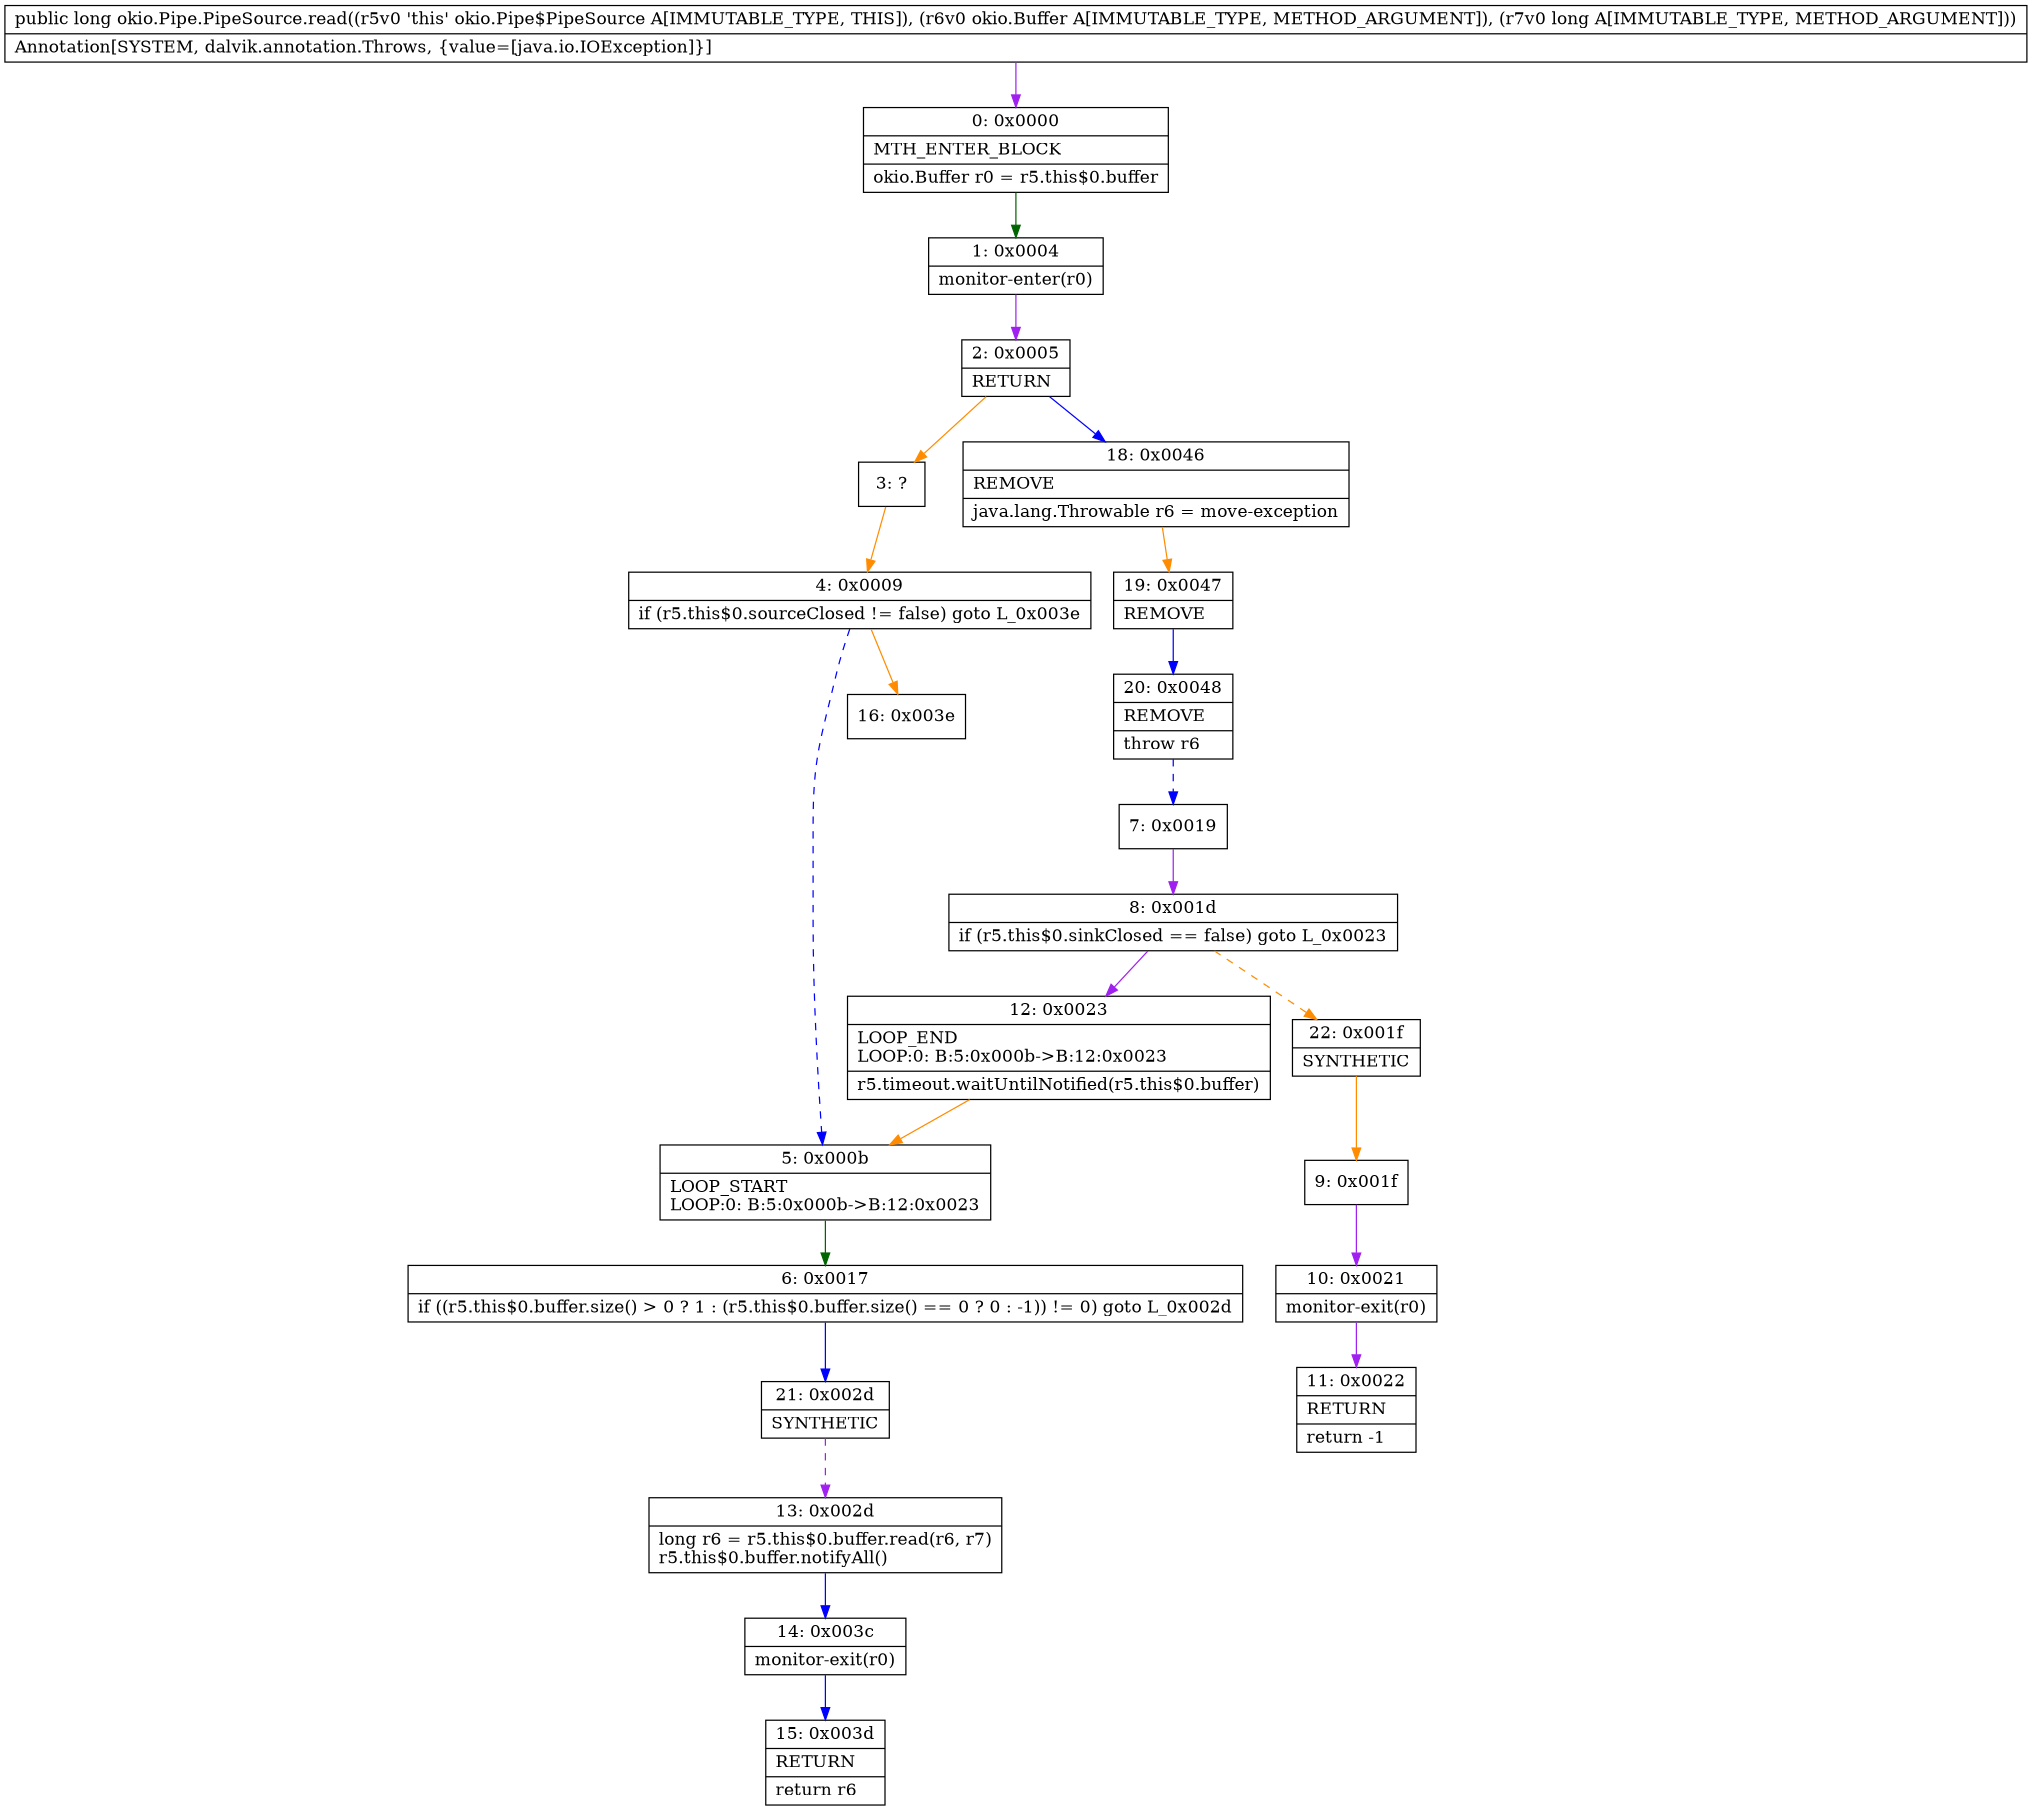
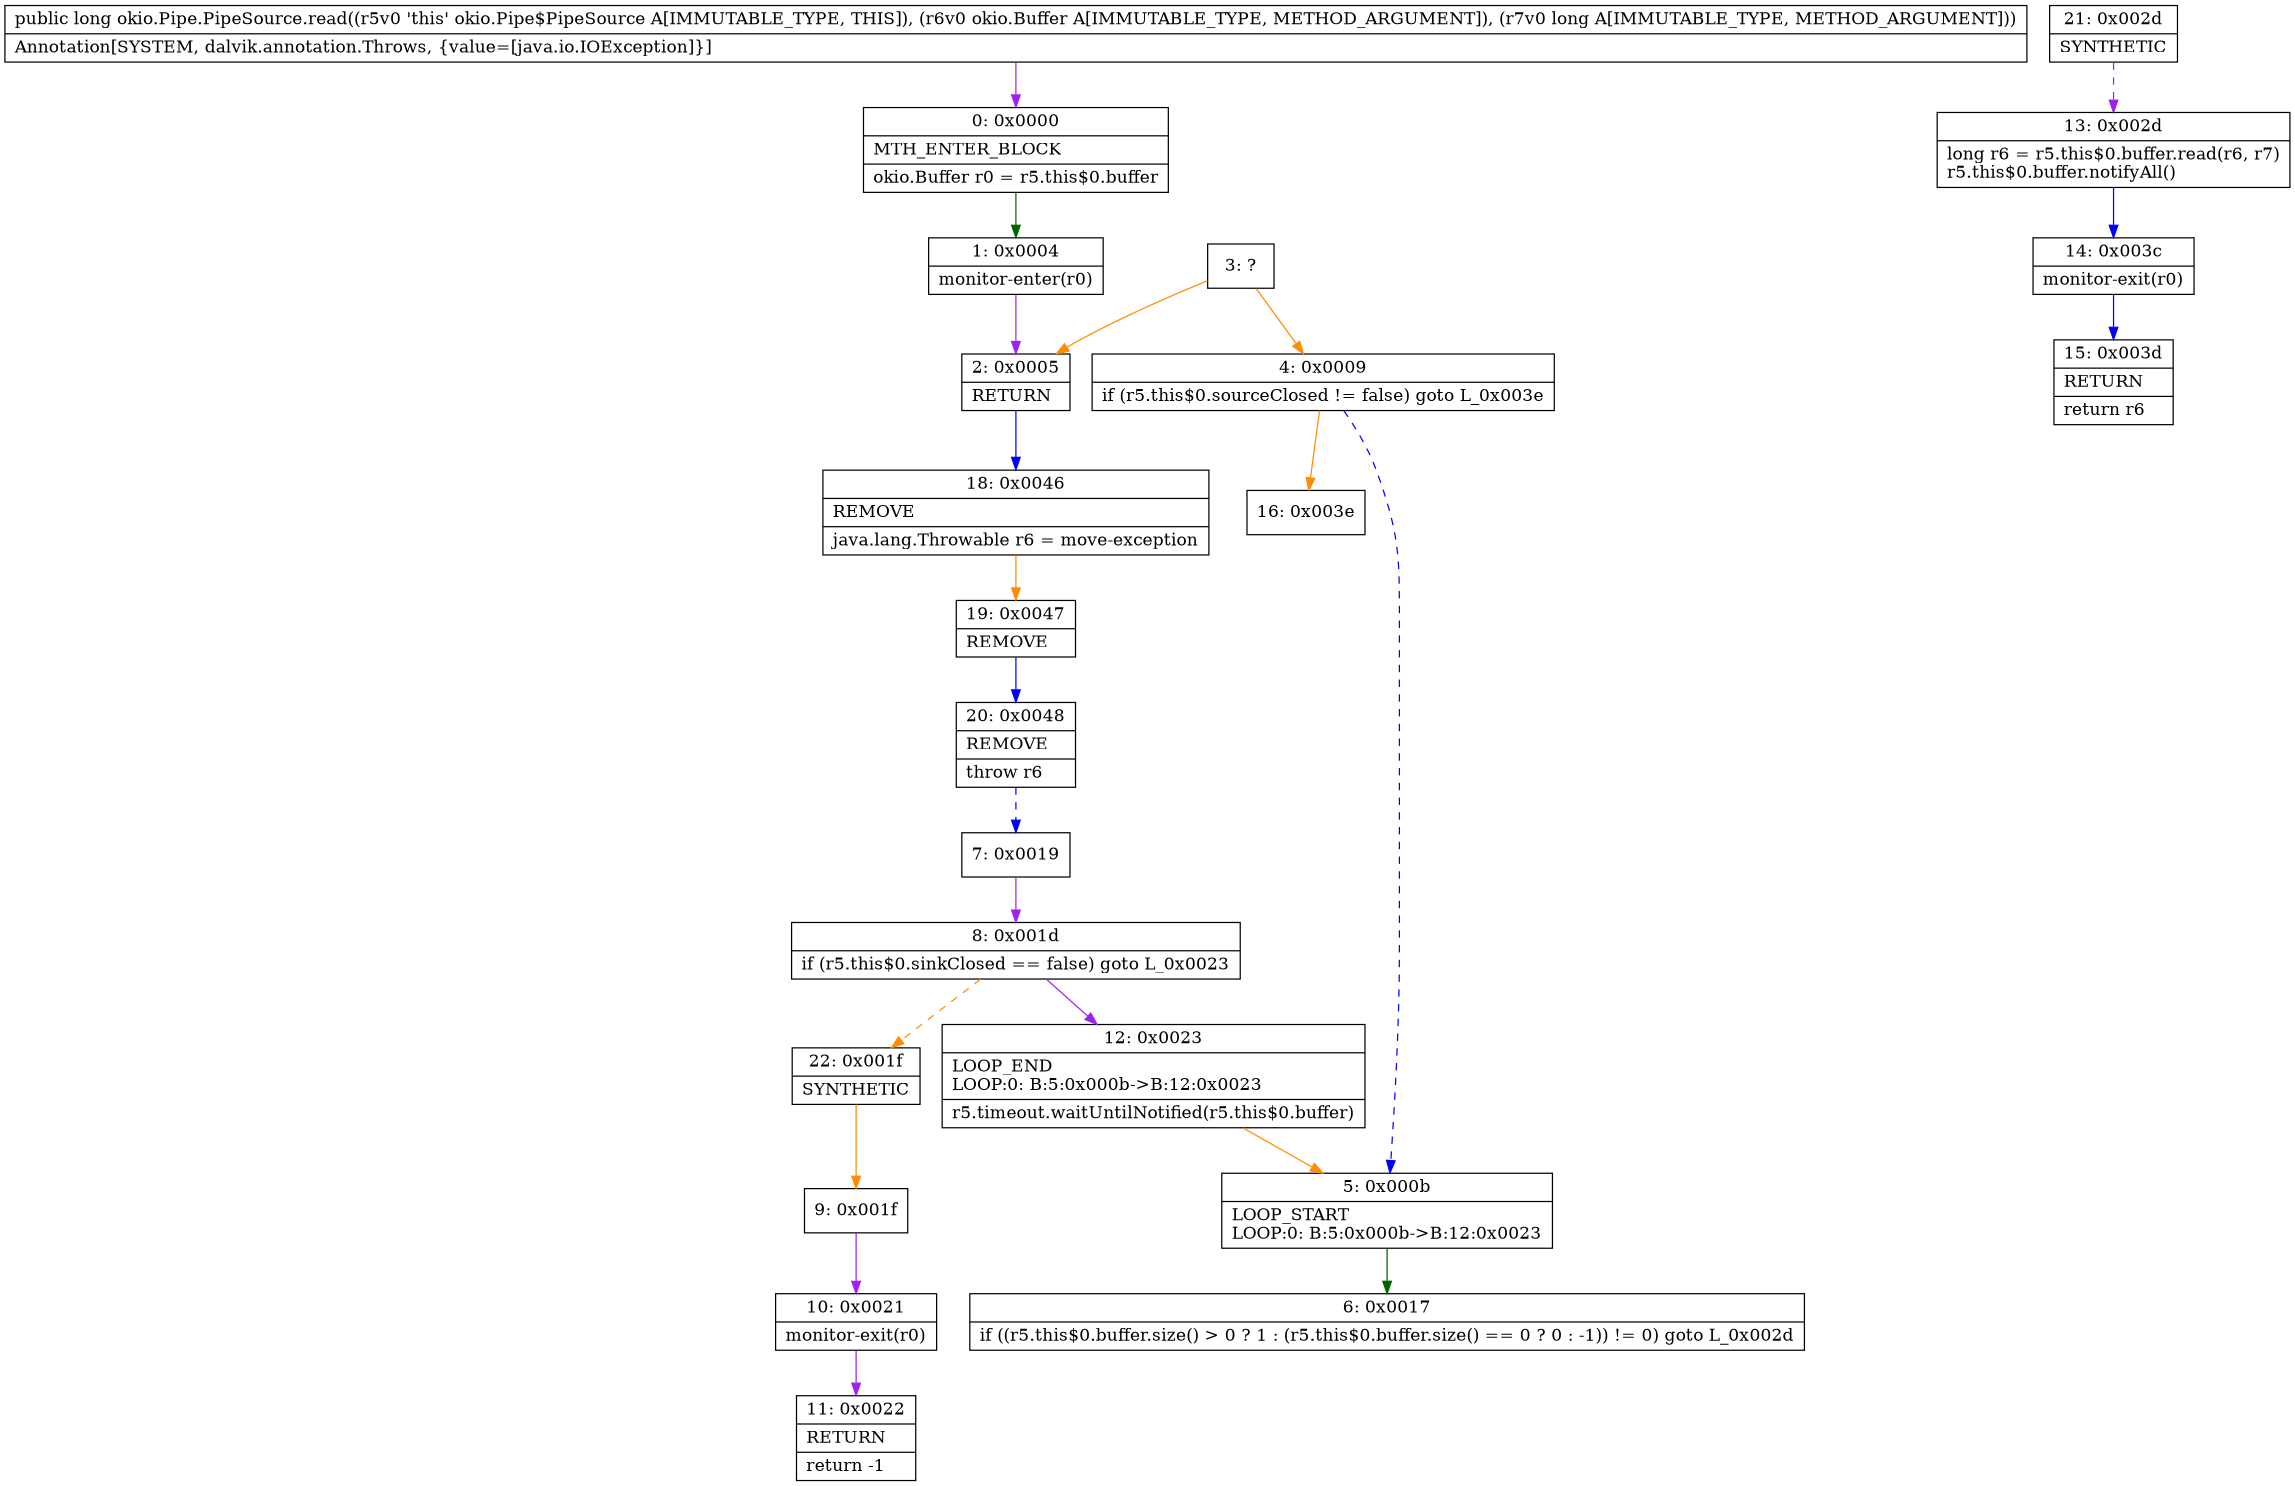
  digraph {
    node [shape=record]
    edge [color=purple]
    n1 [label="{0\:\ 0x0000|MTH_ENTER_BLOCK\l|okio.Buffer r0 = r5.this$0.buffer\l}"]
    n2 [label="{1\:\ 0x0004|monitor\-enter(r0)\l}"]
    n3 [label="{2\:\ 0x0005|RETURN\l}"]
    n4 [label="{3\:\ ?}"]
    n5 [label="{18\:\ 0x0046|REMOVE\l|java.lang.Throwable r6 = move\-exception\l}"]
    n6 [label="{4\:\ 0x0009|if (r5.this$0.sourceClosed != false) goto L_0x003e\l}"]
    n7 [label="{19\:\ 0x0047|REMOVE\l}"]
    n8 [label="{5\:\ 0x000b|LOOP_START\lLOOP:0: B:5:0x000b\-\>B:12:0x0023\l}"]
    n9 [label="{16\:\ 0x003e}"]
    n10 [label="{6\:\ 0x0017|if ((r5.this$0.buffer.size() \> 0 ? 1 : (r5.this$0.buffer.size() == 0 ? 0 : \-1)) != 0) goto L_0x002d\l}"]
    n11 [label="{21\:\ 0x002d|SYNTHETIC\l}"]
    n12 [label="{7\:\ 0x0019}"]
    n13 [label="{8\:\ 0x001d|if (r5.this$0.sinkClosed == false) goto L_0x0023\l}"]
    n14 [label="{13\:\ 0x002d|long r6 = r5.this$0.buffer.read(r6, r7)\lr5.this$0.buffer.notifyAll()\l}"]
    n15 [label="{12\:\ 0x0023|LOOP_END\lLOOP:0: B:5:0x000b\-\>B:12:0x0023\l|r5.timeout.waitUntilNotified(r5.this$0.buffer)\l}"]
    n16 [label="{22\:\ 0x001f|SYNTHETIC\l}"]
    n17 [label="{9\:\ 0x001f}"]
    n18 [label="{10\:\ 0x0021|monitor\-exit(r0)\l}"]
    n19 [label="{11\:\ 0x0022|RETURN\l|return \-1\l}"]
    n20 [label="{14\:\ 0x003c|monitor\-exit(r0)\l}"]
    n21 [label="{15\:\ 0x003d|RETURN\l|return r6\l}"]
    n22 [label="{20\:\ 0x0048|REMOVE\l|throw r6\l}"]
    n23 [label="{public long okio.Pipe.PipeSource.read((r5v0 'this' okio.Pipe$PipeSource A[IMMUTABLE_TYPE, THIS]), (r6v0 okio.Buffer A[IMMUTABLE_TYPE, METHOD_ARGUMENT]), (r7v0 long A[IMMUTABLE_TYPE, METHOD_ARGUMENT]))  | Annotation[SYSTEM, dalvik.annotation.Throws, \{value=[java.io.IOException]\}]\l}"]
    n1 -> n2 [color=darkgreen]
    n2 -> n3
-   n3 -> n4 [color=darkorange]
+   n4 -> n3 [color=darkorange]
    n3 -> n5 [color=blue]
    n4 -> n6 [color=darkorange]
    n5 -> n7 [color=darkorange]
    n6 -> n8 [color=blue style=dashed]
    n6 -> n9 [color=darkorange]
    n7 -> n22 [color=blue]
    n8 -> n10 [color=darkgreen]
-   n10 -> n11 [color=blue]
    n11 -> n14 [style=dashed]
    n12 -> n13
    n13 -> n15
    n13 -> n16 [color=darkorange style=dashed]
    n14 -> n20 [color=blue]
    n15 -> n8 [color=darkorange]
    n16 -> n17 [color=darkorange]
    n17 -> n18
    n18 -> n19
    n20 -> n21 [color=blue]
    n22 -> n12 [color=blue style=dashed]
    n23 -> n1
  }
